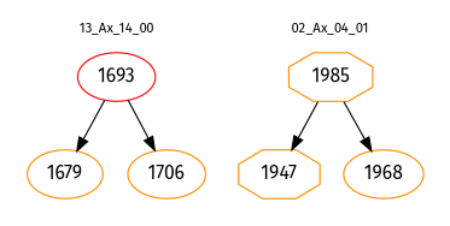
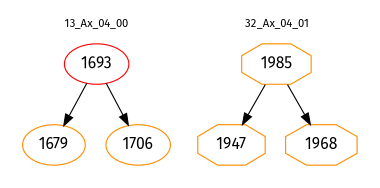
  digraph {
    fontname="Fira Sans"
    node [color=darkorange fontname="Fira Sans" shape=ellipse]
    edge [color=black fontname="Fira Sans"]
    n1 [color=red label=1693]
    n2 [label=1679]
    n3 [label=1706]
    n4 [label=1985 shape=octagon]
    n5 [label=1947 shape=octagon]
-   n6 [label=1968]
+   n6 [label=1968 shape=octagon]
    subgraph cluster_1 {
      color=white
      fontsize=10
-     label="13_Ax_14_00"
+     label="13_Ax_04_00"
      n1
      n2
      n3
    }
    subgraph cluster_2 {
      color=white
      fontsize=10
-     label="02_Ax_04_01"
+     label="32_Ax_04_01"
      n4
      n5
      n6
    }
    n1 -> n2
    n1 -> n3
    n4 -> n5
    n4 -> n6
  }
